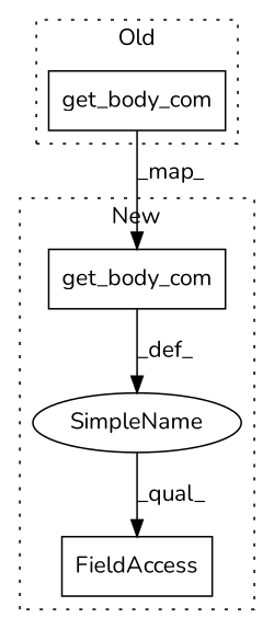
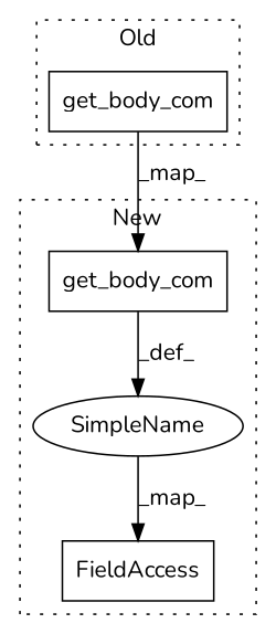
  digraph {
    fontname=Nunito
    node [a=32 l="13,1" shape=box fontname=Nunito]
    edge [fontname=Nunito]
    n1 [label=get_body_com s="657,677"]
    n2 [a=42 label=SimpleName shape=ellipse l=""]
    n3 [a=22 l=31 label=FieldAccess s=652]
    n4 [label=get_body_com s="727,747"]
    subgraph cluster_1 {
      label=New
      style=dotted
      n1
      n2
      n3
    }
    subgraph cluster_2 {
      label=Old
      style=dotted
      n4
    }
    n1 -> n2 [label=_def_]
-   n2 -> n3 [label=_qual_]
+   n2 -> n3 [label=_map_]
    n4 -> n1 [label=_map_]
  }
